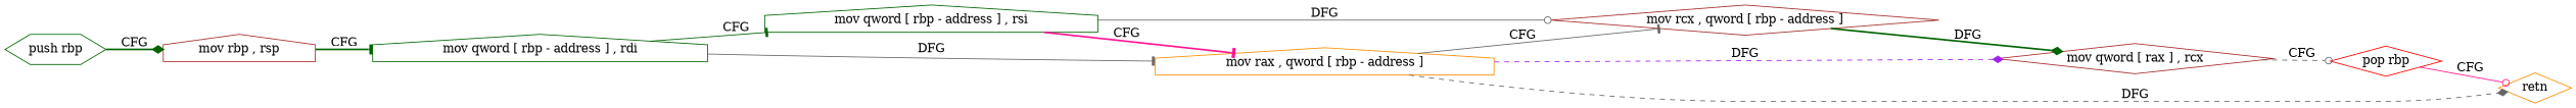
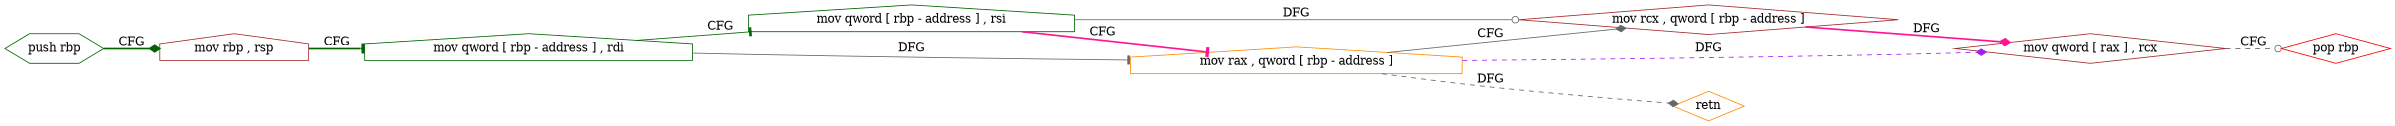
  digraph {
    rankdir=LR
    node [color=darkgreen shape=house]
    edge [arrowhead=tee color=gray40 style=solid]
    n1 [label="push rbp" shape=hexagon]
    n2 [color=brown label="mov rbp , rsp"]
    n3 [label="mov qword [ rbp - address ] , rdi"]
    n4 [label="mov qword [ rbp - address ] , rsi"]
    n5 [color=darkorange label="mov rax , qword [ rbp - address ]"]
    n6 [color=brown label="mov rcx , qword [ rbp - address ]" shape=diamond]
    n7 [color=brown label="mov qword [ rax ] , rcx" shape=diamond]
    n8 [color=darkorange label=retn shape=diamond]
    n9 [color=red label="pop rbp" shape=diamond]
    n1 -> n2 [arrowhead=diamond color=darkgreen label=CFG style=bold]
    n2 -> n3 [color=darkgreen label=CFG style=bold]
    n3 -> n4 [color=darkgreen label=CFG]
    n3 -> n5 [label=DFG]
    n4 -> n5 [color=deeppink label=CFG style=bold]
    n4 -> n6 [arrowhead=odot label=DFG]
-   n5 -> n6 [label=CFG]
+   n5 -> n6 [arrowhead=diamond label=CFG]
    n5 -> n7 [arrowhead=diamond color=purple label=DFG style=dashed]
    n5 -> n8 [arrowhead=diamond label=DFG style=dashed]
-   n6 -> n7 [arrowhead=diamond color=darkgreen label=DFG style=bold]
+   n6 -> n7 [arrowhead=diamond color=deeppink label=DFG style=bold]
    n7 -> n9 [arrowhead=odot label=CFG style=dashed]
-   n9 -> n8 [arrowhead=odot color=deeppink label=CFG]
  }
